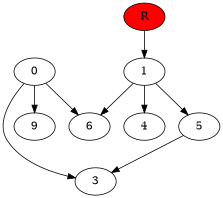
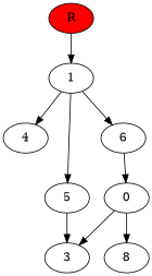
  digraph {
    1
    4
    5
    6
    3
    n6 [label=0]
-   9
+   9 [label=8]
    R [fillcolor="#ff0000" style=filled]
    1 -> 4
    1 -> 5
    1 -> 6
    5 -> 3
-   n6 -> 6
+   6 -> n6
    n6 -> 3
    n6 -> 9
    R -> 1
  }
